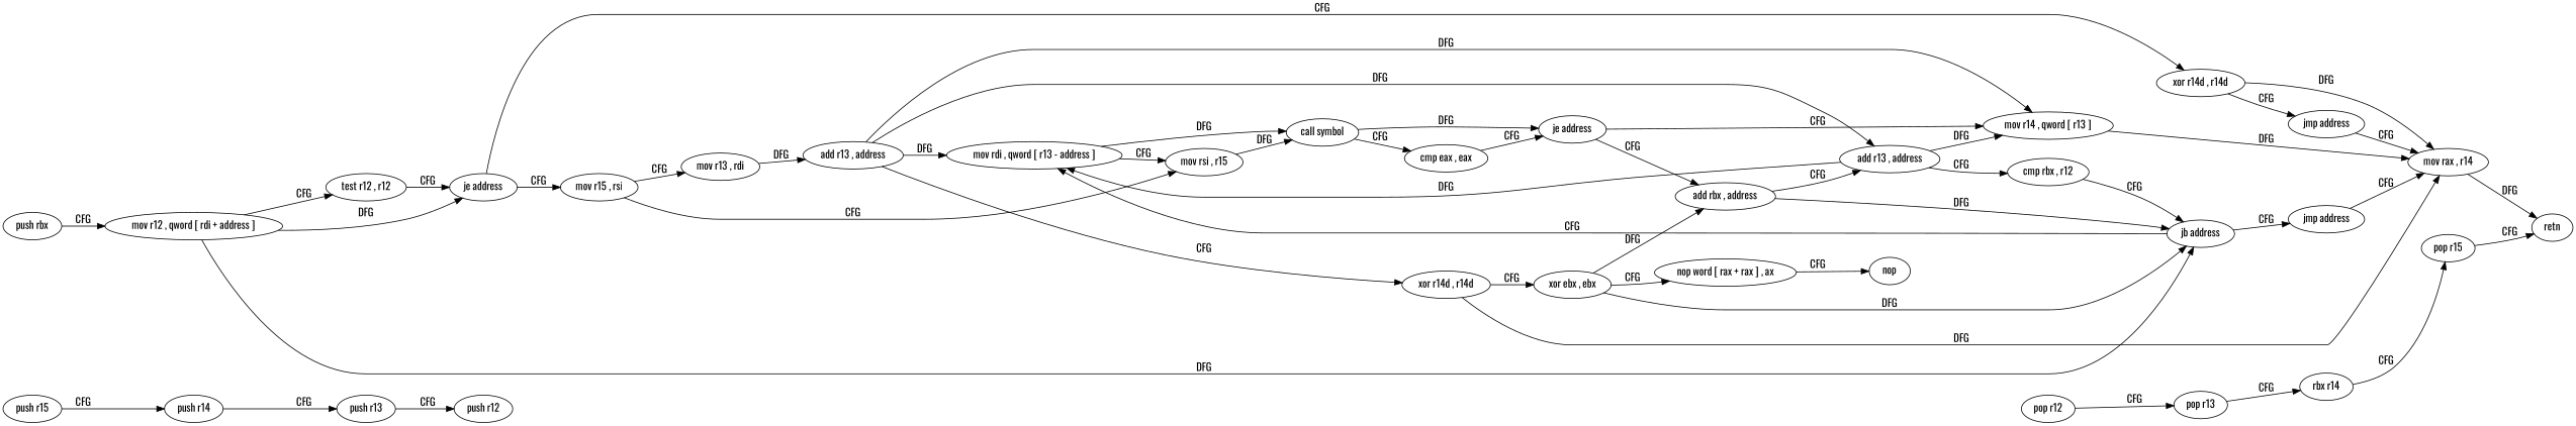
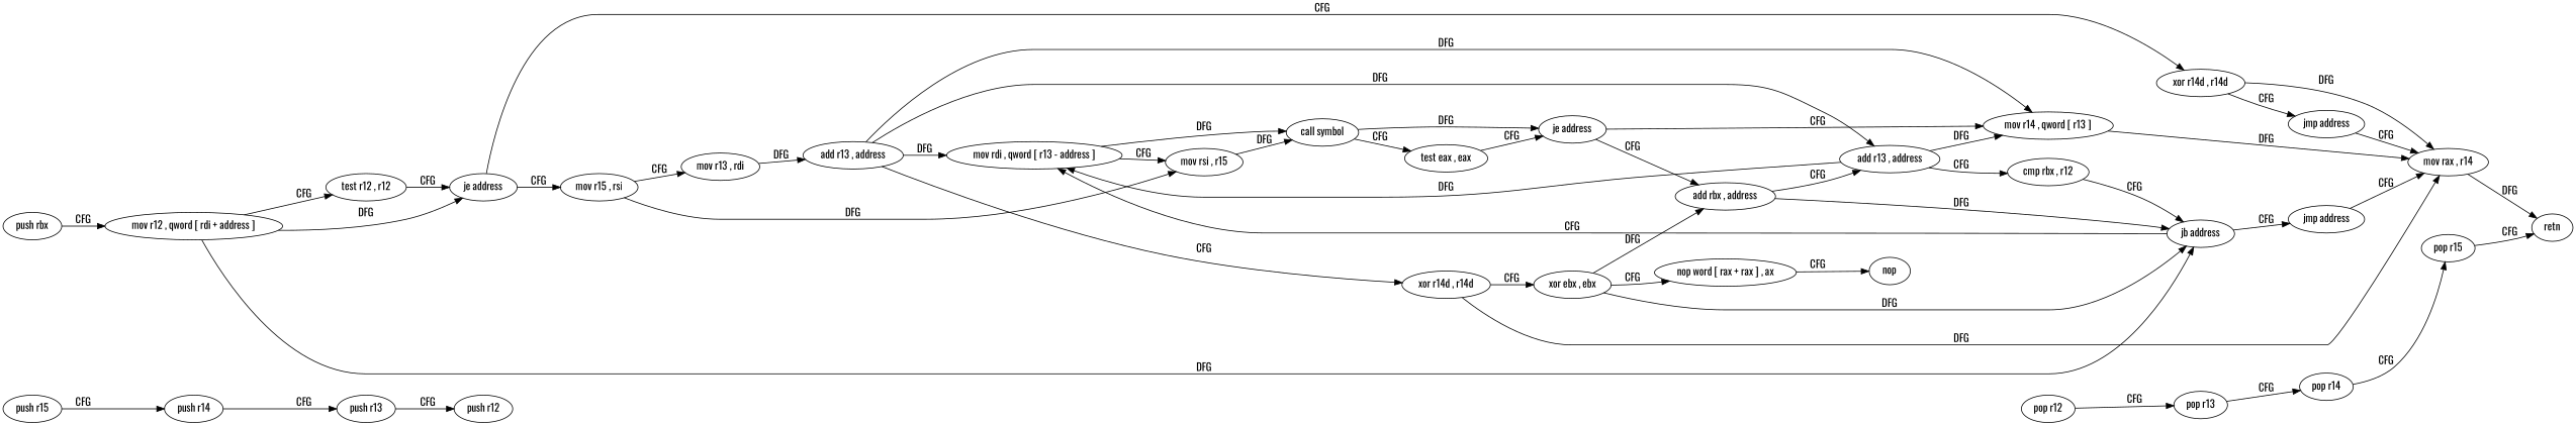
  digraph {
    fontname=Oswald
    rankdir=LR
    node [fontname=Oswald]
    edge [fontname=Oswald]
    n1 [label="push r15"]
    n2 [label="push r14"]
    n3 [label="push r13"]
    n4 [label="push r12"]
    n5 [label="push rbx"]
    n6 [label="mov r12 , qword [ rdi + address ]"]
    n7 [label="test r12 , r12"]
    n8 [label="je address"]
    n9 [label="jb address"]
    n10 [label="xor r14d , r14d"]
    n11 [label="mov r15 , rsi"]
    n12 [label="mov rdi , qword [ r13 - address ]"]
    n13 [label="jmp address"]
    n14 [label="jmp address"]
    n15 [label="mov rax , r14"]
    n16 [label="mov r13 , rdi"]
    n17 [label="mov rsi , r15"]
    n18 [label=retn]
    n19 [label="add r13 , address"]
    n20 [label="call symbol"]
    n21 [label="xor r14d , r14d"]
    n22 [label="mov r14 , qword [ r13 ]"]
    n23 [label="add r13 , address"]
    n24 [label="xor ebx , ebx"]
    n25 [label="cmp rbx , r12"]
    n26 [label="nop word [ rax + rax ] , ax"]
    n27 [label="add rbx , address"]
    n28 [label=nop]
-   n29 [label="cmp eax , eax"]
+   n29 [label="test eax , eax"]
    n30 [label="je address"]
    n31 [label="pop r12"]
    n32 [label="pop r13"]
-   n33 [label="rbx r14"]
+   n33 [label="pop r14"]
    n34 [label="pop r15"]
    n1 -> n2 [label=CFG]
    n2 -> n3 [label=CFG]
    n3 -> n4 [label=CFG]
    n5 -> n6 [label=CFG]
    n6 -> n7 [label=CFG]
    n6 -> n8 [label=DFG]
    n6 -> n9 [label=DFG]
    n7 -> n8 [label=CFG]
    n8 -> n10 [label=CFG]
    n8 -> n11 [label=CFG]
    n9 -> n12 [label=CFG]
    n9 -> n13 [label=CFG]
    n10 -> n14 [label=CFG]
    n10 -> n15 [label=DFG]
    n11 -> n16 [label=CFG]
-   n11 -> n17 [label=CFG]
+   n11 -> n17 [label=DFG]
    n12 -> n17 [label=CFG]
    n12 -> n20 [label=DFG]
    n13 -> n15 [label=CFG]
    n14 -> n15 [label=CFG]
    n15 -> n18 [label=DFG]
    n16 -> n19 [label=DFG]
    n17 -> n20 [label=DFG]
    n19 -> n12 [label=DFG]
    n19 -> n21 [label=CFG]
    n19 -> n22 [label=DFG]
    n19 -> n23 [label=DFG]
    n20 -> n29 [label=CFG]
    n20 -> n30 [label=DFG]
    n21 -> n15 [label=DFG]
    n21 -> n24 [label=CFG]
    n22 -> n15 [label=DFG]
    n23 -> n12 [label=DFG]
    n23 -> n22 [label=DFG]
    n23 -> n25 [label=CFG]
    n24 -> n9 [label=DFG]
    n24 -> n26 [label=CFG]
    n24 -> n27 [label=DFG]
    n25 -> n9 [label=CFG]
    n26 -> n28 [label=CFG]
    n27 -> n9 [label=DFG]
    n27 -> n23 [label=CFG]
    n29 -> n30 [label=CFG]
    n30 -> n22 [label=CFG]
    n30 -> n27 [label=CFG]
    n31 -> n32 [label=CFG]
    n32 -> n33 [label=CFG]
    n33 -> n34 [label=CFG]
    n34 -> n18 [label=CFG]
  }
